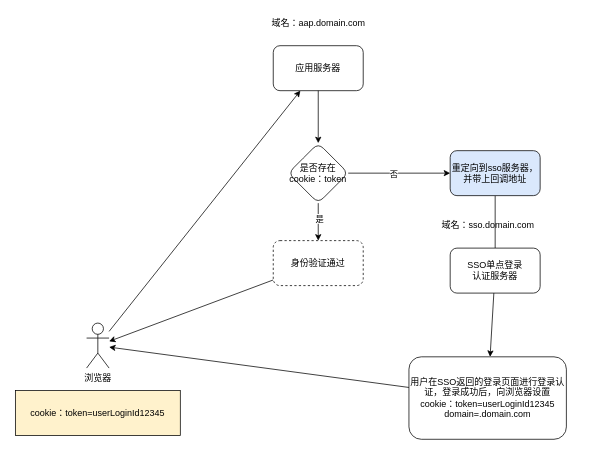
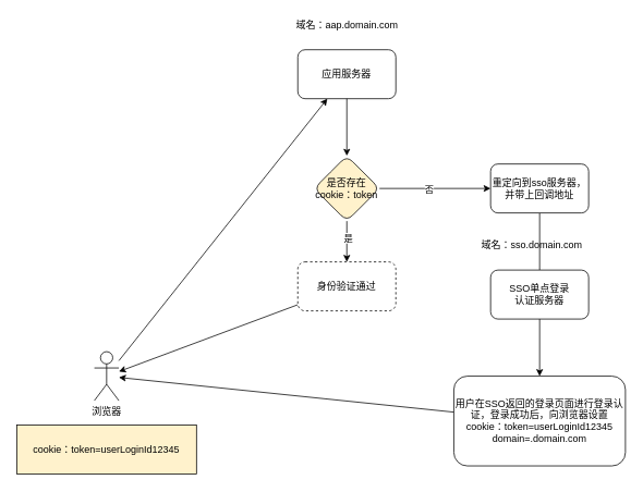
  <mxCell id="0" />
  <mxCell id="1" parent="0" />
  <mxCell id="2" value="" style="edgeStyle=none;rounded=0;orthogonalLoop=1;jettySize=auto;html=1;endArrow=none;" edge="1" parent="1" source="21" target="5"><mxGeometry relative="1" as="geometry" /></mxCell>
  <mxCell id="3" style="rounded=0;orthogonalLoop=1;jettySize=auto;html=1;" edge="1" parent="1" source="11" target="8"><mxGeometry relative="1" as="geometry" /></mxCell>
  <mxCell id="4" value="" style="group" vertex="1" connectable="0" parent="1"><mxGeometry x="580" y="290" width="140" height="100" as="geometry" /></mxCell>
  <mxCell id="5" value="SSO单点登录&lt;br&gt;认证服务器" style="rounded=1;whiteSpace=wrap;html=1;" vertex="1" parent="4"><mxGeometry x="20" y="40" width="120" height="60" as="geometry" /></mxCell>
  <mxCell id="6" value="域名：sso.domain.com" style="text;html=1;align=center;verticalAlign=middle;resizable=0;points=[];autosize=1;strokeColor=none;fillColor=none;" vertex="1" parent="4"><mxGeometry width="140" height="20" as="geometry" /></mxCell>
  <mxCell id="7" value="" style="group" vertex="1" connectable="0" parent="1"><mxGeometry x="354" y="20" width="140" height="100" as="geometry" /></mxCell>
  <mxCell id="8" value="应用服务器" style="rounded=1;whiteSpace=wrap;html=1;" vertex="1" parent="7"><mxGeometry x="10" y="40" width="120" height="60" as="geometry" /></mxCell>
  <mxCell id="9" value="域名：aap.domain.com" style="text;html=1;align=center;verticalAlign=middle;resizable=0;points=[];autosize=1;strokeColor=none;fillColor=none;" vertex="1" parent="7"><mxGeometry width="140" height="20" as="geometry" /></mxCell>
  <mxCell id="10" value="" style="group" vertex="1" connectable="0" parent="1"><mxGeometry x="20" y="430" width="220" height="150" as="geometry" /></mxCell>
  <mxCell id="11" value="浏览器" style="shape=umlActor;verticalLabelPosition=bottom;verticalAlign=top;html=1;outlineConnect=0;" vertex="1" parent="10"><mxGeometry x="95" width="30" height="60" as="geometry" /></mxCell>
  <mxCell id="12" value="cookie：token=userLoginId12345" style="rounded=0;whiteSpace=wrap;html=1;fillColor=#fff2cc;" vertex="1" parent="10"><mxGeometry y="90" width="220" height="60" as="geometry" /></mxCell>
  <mxCell id="13" value="" style="edgeStyle=none;rounded=0;orthogonalLoop=1;jettySize=auto;html=1;" edge="1" parent="1" source="17" target="20"><mxGeometry relative="1" as="geometry" /></mxCell>
  <mxCell id="14" value="是" style="edgeLabel;html=1;align=center;verticalAlign=middle;resizable=0;points=[];" vertex="1" connectable="0" parent="13"><mxGeometry x="-0.192" y="1" relative="1" as="geometry"><mxPoint as="offset" /></mxGeometry></mxCell>
  <mxCell id="15" value="" style="edgeStyle=none;rounded=0;orthogonalLoop=1;jettySize=auto;html=1;" edge="1" parent="1" source="17" target="21"><mxGeometry relative="1" as="geometry" /></mxCell>
  <mxCell id="16" value="否" style="edgeLabel;html=1;align=center;verticalAlign=middle;resizable=0;points=[];" vertex="1" connectable="0" parent="15"><mxGeometry x="-0.125" relative="1" as="geometry"><mxPoint as="offset" /></mxGeometry></mxCell>
- <mxCell id="17" value="是否存在cookie：token" style="rhombus;whiteSpace=wrap;html=1;rounded=1;" vertex="1" parent="1"><mxGeometry x="384" y="190" width="80" height="80" as="geometry" /></mxCell>
+ <mxCell id="17" value="是否存在cookie：token" style="rhombus;whiteSpace=wrap;html=1;rounded=1;fillColor=#fff2cc;" vertex="1" parent="1"><mxGeometry x="384" y="190" width="80" height="80" as="geometry" /></mxCell>
  <mxCell id="18" value="" style="edgeStyle=none;rounded=0;orthogonalLoop=1;jettySize=auto;html=1;" edge="1" parent="1" source="8" target="17"><mxGeometry relative="1" as="geometry" /></mxCell>
  <mxCell id="19" style="edgeStyle=none;rounded=0;orthogonalLoop=1;jettySize=auto;html=1;" edge="1" parent="1" source="20" target="11"><mxGeometry relative="1" as="geometry" /></mxCell>
  <mxCell id="20" value="身份验证通过" style="whiteSpace=wrap;html=1;rounded=1;dashed=1;" vertex="1" parent="1"><mxGeometry x="364" y="320" width="120" height="60" as="geometry" /></mxCell>
- <mxCell id="21" value="重定向到sso服务器，并带上回调地址" style="whiteSpace=wrap;html=1;rounded=1;fillColor=#dae8fc;" vertex="1" parent="1"><mxGeometry x="600" y="200" width="120" height="60" as="geometry" /></mxCell>
+ <mxCell id="21" value="重定向到sso服务器，并带上回调地址" style="whiteSpace=wrap;html=1;rounded=1;" vertex="1" parent="1"><mxGeometry x="600" y="200" width="120" height="60" as="geometry" /></mxCell>
  <mxCell id="22" style="edgeStyle=none;rounded=0;orthogonalLoop=1;jettySize=auto;html=1;" edge="1" parent="1" source="23" target="11"><mxGeometry relative="1" as="geometry" /></mxCell>
- <mxCell id="23" value="用户在SSO返回的登录页面进行登录认证，登录成功后，向浏览器设置cookie：token=userLoginId12345 domain=.domain.com" style="whiteSpace=wrap;html=1;rounded=1;" vertex="1" parent="1"><mxGeometry x="545" y="475" width="210" height="110" as="geometry" /></mxCell>
+ <mxCell id="23" value="用户在SSO返回的登录页面进行登录认证，登录成功后，向浏览器设置cookie：token=userLoginId12345 domain=.domain.com" style="whiteSpace=wrap;html=1;rounded=1;" vertex="1" parent="1"><mxGeometry x="555" y="460" width="210" height="110" as="geometry" /></mxCell>
  <mxCell id="24" value="" style="edgeStyle=none;rounded=0;orthogonalLoop=1;jettySize=auto;html=1;" edge="1" parent="1" source="5" target="23"><mxGeometry relative="1" as="geometry" /></mxCell>
